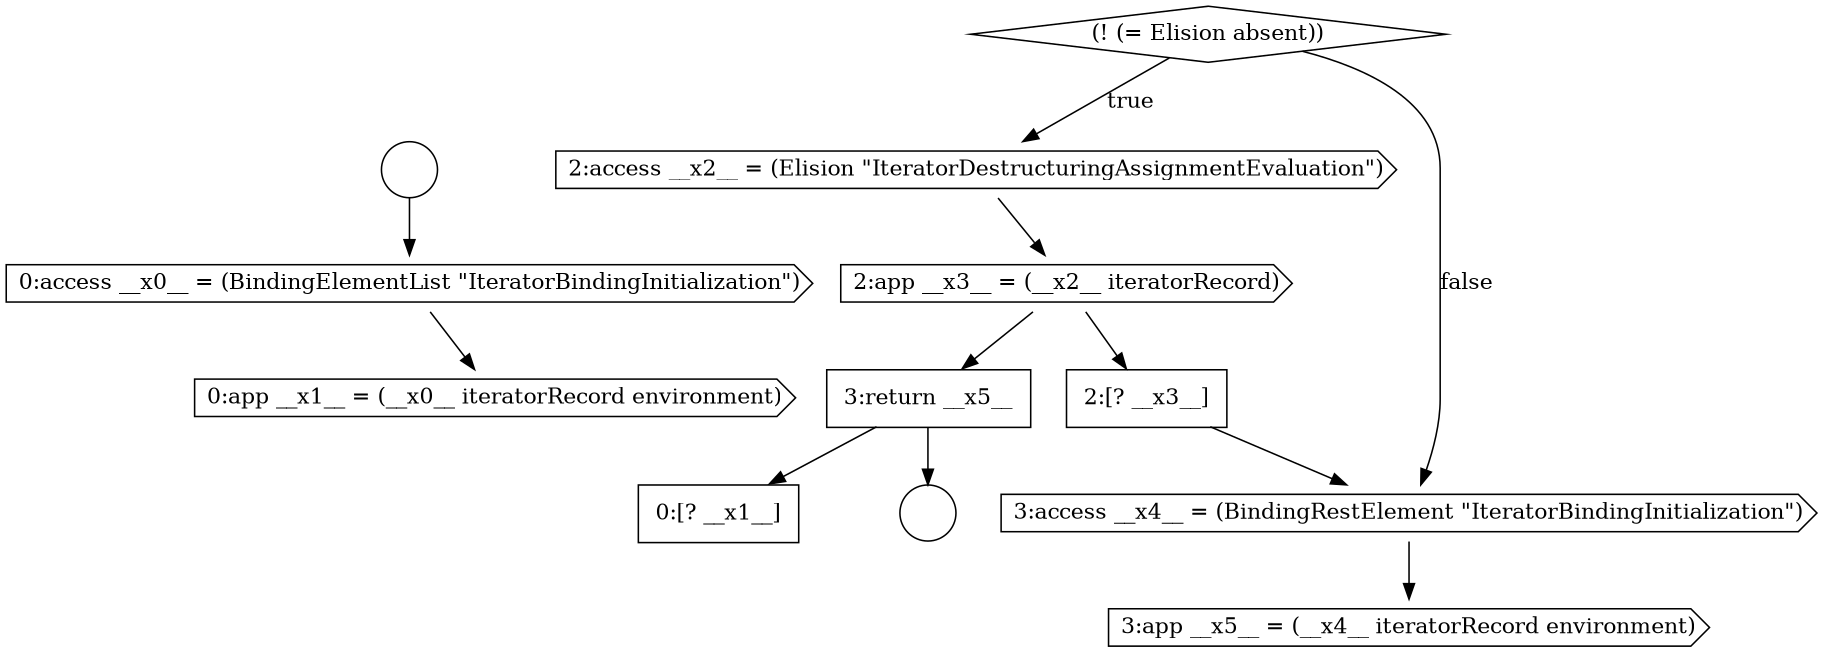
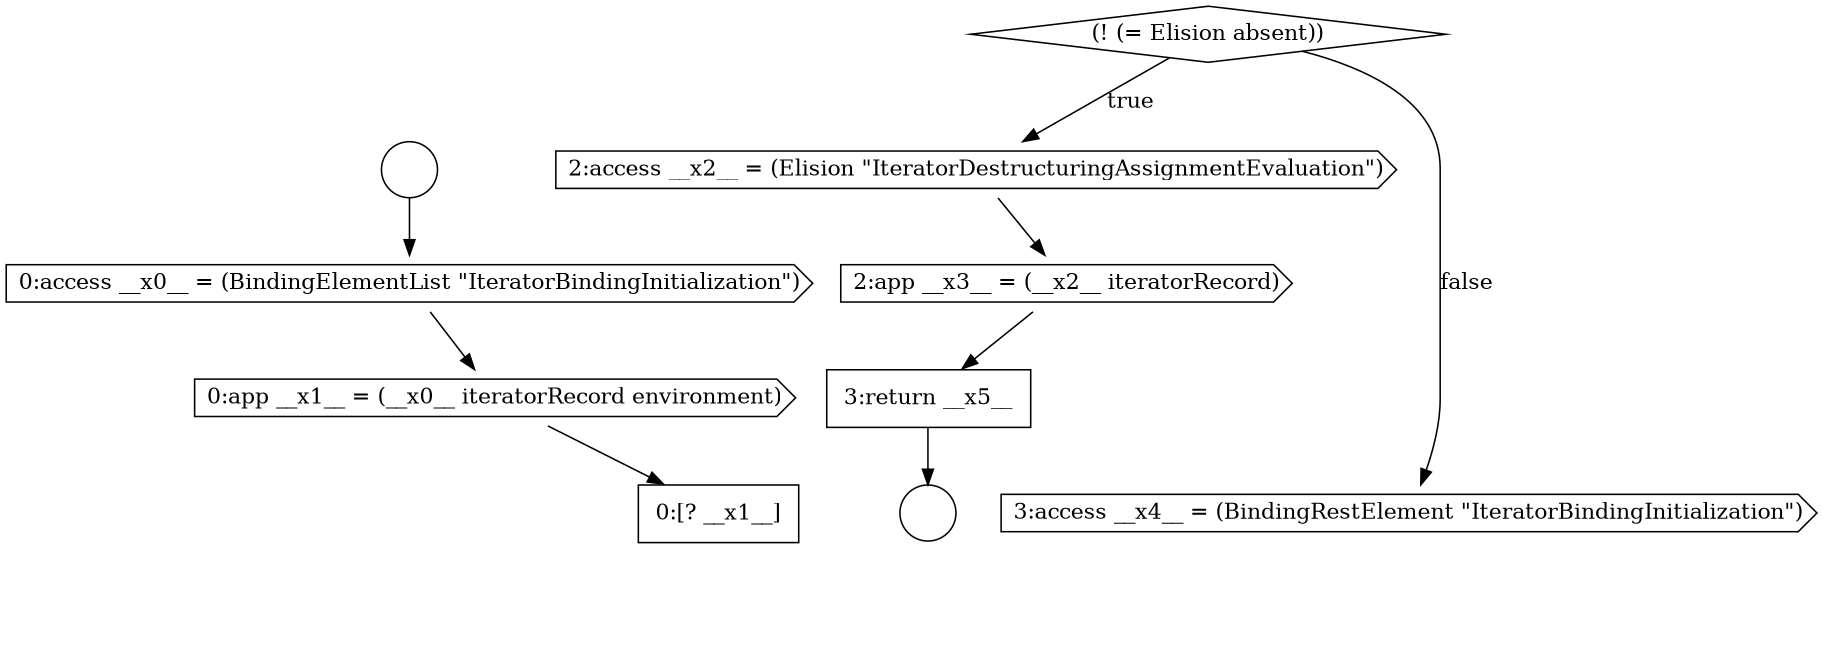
  digraph {
    node [color=black fillcolor=white shape=cds style=filled]
    edge [color=black]
    n1 [label=<<font color="black">3:access __x4__ = (BindingRestElement &quot;IteratorBindingInitialization&quot;)</font>>]
-   n2 [label=<<font color="black">3:app __x5__ = (__x4__ iteratorRecord environment)</font>>]
    n3 [label=<<font color="black">2:app __x3__ = (__x2__ iteratorRecord)</font>>]
-   n4 [label=<<font color="black">     <table border="0" cellborder="1" cellspacing="0" cellpadding="10">       <tr><td align="left">2:[? __x3__]</td></tr>     </table>   </font>> margin=0 shape=none]
    n5 [label=<<font color="black">     <table border="0" cellborder="1" cellspacing="0" cellpadding="10">       <tr><td align="left">3:return __x5__</td></tr>     </table>   </font>> margin=0 shape=none]
    n6 [label=<<font color="black">0:access __x0__ = (BindingElementList &quot;IteratorBindingInitialization&quot;)</font>>]
    n7 [label=<<font color="black">0:app __x1__ = (__x0__ iteratorRecord environment)</font>>]
    n8 [label=<<font color="black">     <table border="0" cellborder="1" cellspacing="0" cellpadding="10">       <tr><td align="left">0:[? __x1__]</td></tr>     </table>   </font>> margin=0 shape=none]
    n9 [label=<<font color="black">2:access __x2__ = (Elision &quot;IteratorDestructuringAssignmentEvaluation&quot;)</font>>]
    n10 [label=<<font color="black">(! (= Elision absent))</font>> shape=diamond]
    n11 [label=" " shape=circle]
    n12 [label=" " shape=circle]
-   n1 -> n2
-   n3 -> n4
    n3 -> n5
-   n4 -> n1
    n5 -> n12
    n6 -> n7
-   n5 -> n8
+   n7 -> n8
    n9 -> n3
    n10 -> n1 [label=<<font color="black">false</font>>]
    n10 -> n9 [label=<<font color="black">true</font>>]
    n11 -> n6
  }
